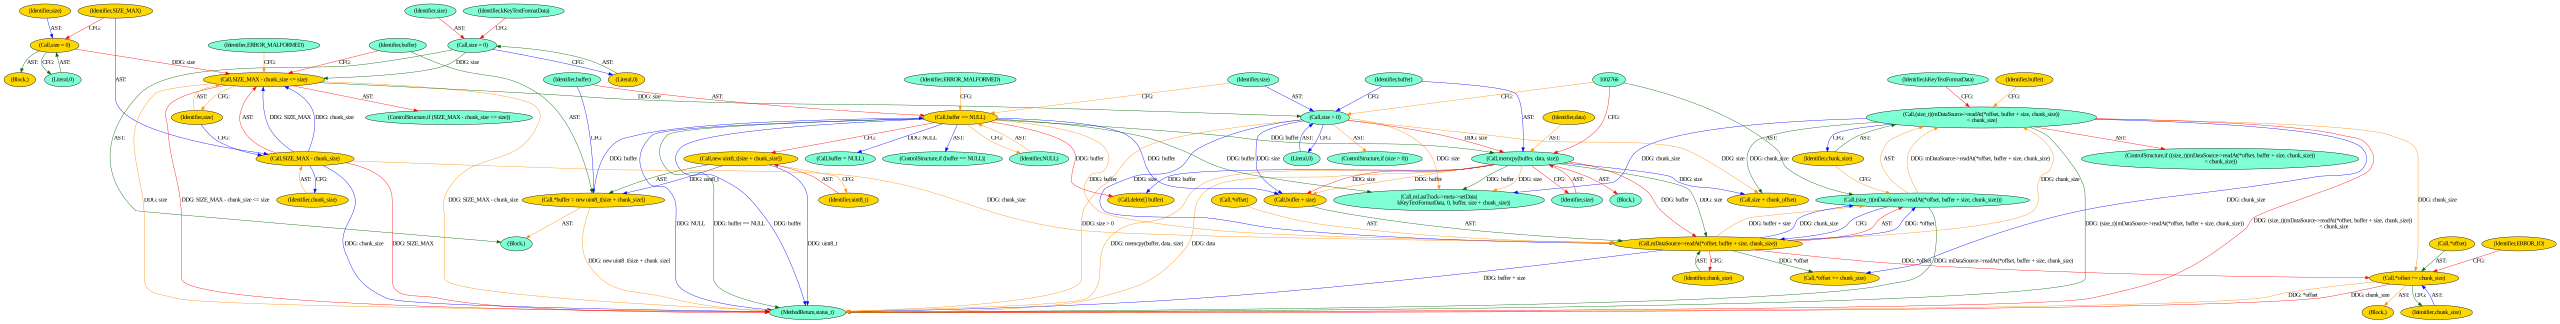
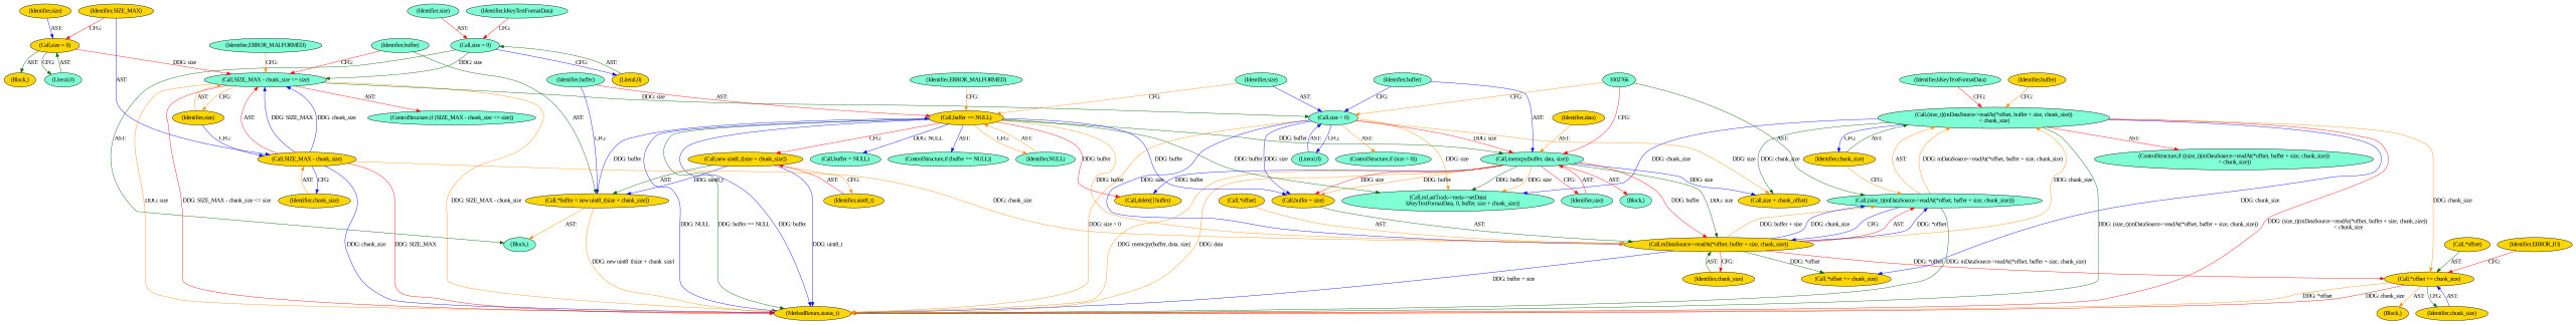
  digraph {
    fontname="Liberation Serif"
    node [fillcolor=aquamarine fontname="Liberation Serif" style=filled]
    edge [color=darkorange fontname="Liberation Serif"]
    n1 [fillcolor=gold label="(Call,*offset += chunk_size)"]
-   n2 [label="(MethodReturn,status_t)"]
+   n2 [fillcolor=gold label="(MethodReturn,status_t)"]
    n3 [fillcolor=gold label="(Identifier,chunk_size)"]
    n4 [fillcolor=gold label="(Block,)"]
    n5 [label="(Call,(size_t)(mDataSource->readAt(*offset, buffer + size, chunk_size))\n < chunk_size)"]
    n6 [fillcolor=gold label="(Identifier,chunk_size)"]
    n7 [fillcolor=gold label="(Call,*offset += chunk_size)"]
    n8 [label="(ControlStructure,if ((size_t)(mDataSource->readAt(*offset, buffer + size, chunk_size))\n < chunk_size))"]
    n9 [fillcolor=gold label="(Call,size + chunk_offset)"]
    n10 [label="(Call,mLastTrack->meta->setData(\n                    kKeyTextFormatData, 0, buffer, size + chunk_size))"]
    n11 [label="(Call,(size_t)(mDataSource->readAt(*offset, buffer + size, chunk_size)))"]
    n12 [fillcolor=gold label="(Call,mDataSource->readAt(*offset, buffer + size, chunk_size))"]
    n13 [fillcolor=gold label="(Identifier,chunk_size)"]
    n14 [label="(Call,memcpy(buffer, data, size))"]
    n15 [label="(Identifier,size)"]
    n16 [label="(Block,)"]
    n17 [fillcolor=gold label="(Call,delete[] buffer)"]
    n18 [fillcolor=gold label="(Call,buffer + size)"]
    n19 [fillcolor=gold label="(Call,buffer == NULL)"]
    n20 [label="(Call,buffer = NULL)"]
    n21 [label="(ControlStructure,if (buffer == NULL))"]
    n22 [label="(Identifier,NULL)"]
    n23 [fillcolor=gold label="(Call,new uint8_t[size + chunk_size])"]
    n24 [fillcolor=gold label="(Call,*buffer = new uint8_t[size + chunk_size])"]
    n25 [label="(Block,)"]
    n26 [fillcolor=gold label="(Identifier,uint8_t)"]
    n27 [label="(Call,size > 0)"]
    n28 [label="(Literal,0)"]
    n29 [label="(ControlStructure,if (size > 0))"]
-   n30 [fillcolor=gold label="(Call,SIZE_MAX - chunk_size <= size)"]
+   n30 [label="(Call,SIZE_MAX - chunk_size <= size)"]
    n31 [label="(ControlStructure,if (SIZE_MAX - chunk_size <= size))"]
    n32 [fillcolor=gold label="(Identifier,size)"]
    n33 [fillcolor=gold label="(Call,SIZE_MAX - chunk_size)"]
    n34 [fillcolor=gold label="(Identifier,chunk_size)"]
    n35 [fillcolor=gold label="(Call,size = 0)"]
    n36 [fillcolor=gold label="(Block,)"]
    n37 [label="(Literal,0)"]
    n38 [label="(Call,size = 0)"]
    n39 [fillcolor=gold label="(Literal,0)"]
    n40 [label="(Identifier,kKeyTextFormatData)"]
    n41 [fillcolor=gold label="(Identifier,buffer)"]
    n42 [label="(Identifier,ERROR_MALFORMED)"]
    n43 [label="(Identifier,buffer)"]
    n44 [fillcolor=gold label="(Identifier,SIZE_MAX)"]
    n45 [fillcolor=gold label="(Call,*offset)"]
    n46 [fillcolor=gold label="(Call,*offset)"]
    n47 [fillcolor=gold label="(Identifier,data)"]
    n48 [label="(Identifier,ERROR_MALFORMED)"]
    n49 [fillcolor=gold label="(Identifier,ERROR_IO)"]
    n50 [label="(Identifier,buffer)"]
    n51 [label="(Identifier,kKeyTextFormatData)"]
    n52 [label="(Identifier,size)"]
    n53 [label="(Identifier,buffer)"]
    n54 [fillcolor=gold label="(Identifier,size)"]
    n55 [label="(Identifier,size)"]
    1002766
    n1 -> n2 [label="DDG: *offset"]
    n1 -> n2 [color=red label="DDG: chunk_size"]
    n1 -> n3 [color=darkgreen label="CFG: "]
    n1 -> n4 [label="AST: "]
    n3 -> n1 [color=blue label="AST: "]
    n5 -> n1 [label="DDG: chunk_size"]
    n5 -> n2 [color=red label="DDG: (size_t)(mDataSource->readAt(*offset, buffer + size, chunk_size))\n < chunk_size"]
    n5 -> n2 [color=darkgreen label="DDG: (size_t)(mDataSource->readAt(*offset, buffer + size, chunk_size))"]
    n5 -> n6 [color=blue label="CFG: "]
    n5 -> n7 [color=blue label="DDG: chunk_size"]
    n5 -> n8 [color=red label="AST: "]
    n5 -> n9 [color=darkgreen label="DDG: chunk_size"]
    n5 -> n10 [color=blue label="DDG: chunk_size"]
    n6 -> n5 [color=darkgreen label="AST: "]
    n6 -> n11 [label="CFG: "]
    n11 -> n2 [color=darkgreen label="DDG: mDataSource->readAt(*offset, buffer + size, chunk_size)"]
    n11 -> n5 [label="AST: "]
    n11 -> n5 [label="DDG: mDataSource->readAt(*offset, buffer + size, chunk_size)"]
    n11 -> n12 [color=blue label="CFG: "]
    n12 -> n1 [color=red label="DDG: *offset"]
    n12 -> n2 [color=blue label="DDG: buffer + size"]
    n12 -> n5 [label="DDG: chunk_size"]
    n12 -> n7 [color=darkgreen label="DDG: *offset"]
    n12 -> n11 [color=red label="AST: "]
    n12 -> n11 [color=blue label="DDG: *offset"]
    n12 -> n11 [label="DDG: buffer + size"]
    n12 -> n11 [color=blue label="DDG: chunk_size"]
    n12 -> n13 [color=red label="CFG: "]
    n13 -> n12 [color=darkgreen label="AST: "]
    n14 -> n2 [label="DDG: memcpy(buffer, data, size)"]
    n14 -> n2 [label="DDG: data"]
    n14 -> n9 [color=blue label="DDG: size"]
    n14 -> n10 [color=darkgreen label="DDG: buffer"]
    n14 -> n10 [label="DDG: size"]
    n14 -> n12 [color=red label="DDG: buffer"]
    n14 -> n12 [color=darkgreen label="DDG: size"]
    n14 -> n15 [color=red label="CFG: "]
    n14 -> n16 [color=red label="AST: "]
    n14 -> n17 [color=blue label="DDG: buffer"]
    n14 -> n18 [label="DDG: buffer"]
    n14 -> n18 [color=red label="DDG: size"]
    n15 -> n14 [color=red label="AST: "]
    n18 -> n12 [color=darkgreen label="AST: "]
    n19 -> n2 [color=blue label="DDG: NULL"]
    n19 -> n2 [color=darkgreen label="DDG: buffer == NULL"]
    n19 -> n2 [color=blue label="DDG: buffer"]
    n19 -> n10 [color=darkgreen label="DDG: buffer"]
    n19 -> n12 [label="DDG: buffer"]
    n19 -> n14 [color=darkgreen label="DDG: buffer"]
    n19 -> n17 [color=red label="DDG: buffer"]
    n19 -> n18 [color=blue label="DDG: buffer"]
    n19 -> n20 [color=blue label="DDG: NULL"]
    n19 -> n21 [color=blue label="AST: "]
    n19 -> n22 [label="CFG: "]
    n19 -> n23 [color=red label="CFG: "]
    n22 -> n19 [label="AST: "]
    n23 -> n2 [color=blue label="DDG: uint8_t"]
    n23 -> n24 [color=darkgreen label="AST: "]
    n23 -> n24 [color=blue label="DDG: uint8_t"]
    n23 -> n26 [label="CFG: "]
    n24 -> n2 [label="DDG: new uint8_t[size + chunk_size]"]
    n24 -> n19 [color=blue label="DDG: buffer"]
    n24 -> n25 [label="AST: "]
    n26 -> n23 [color=red label="AST: "]
    n27 -> n2 [label="DDG: size > 0"]
    n27 -> n9 [label="DDG: size"]
    n27 -> n10 [label="DDG: size"]
    n27 -> n12 [color=blue label="DDG: size"]
    n27 -> n14 [color=red label="DDG: size"]
    n27 -> n18 [color=blue label="DDG: size"]
    n27 -> n28 [color=blue label="CFG: "]
    n27 -> n29 [label="AST: "]
    n28 -> n27 [color=blue label="AST: "]
    n30 -> n2 [label="DDG: SIZE_MAX - chunk_size"]
    n30 -> n2 [label="DDG: size"]
    n30 -> n2 [color=red label="DDG: SIZE_MAX - chunk_size <= size"]
    n30 -> n27 [color=darkgreen label="DDG: size"]
    n30 -> n31 [color=red label="AST: "]
    n30 -> n32 [label="CFG: "]
    n32 -> n30 [label="AST: "]
    n32 -> n33 [color=blue label="CFG: "]
    n33 -> n2 [color=blue label="DDG: chunk_size"]
    n33 -> n2 [color=red label="DDG: SIZE_MAX"]
    n33 -> n12 [label="DDG: chunk_size"]
    n33 -> n30 [color=red label="AST: "]
    n33 -> n30 [color=blue label="DDG: SIZE_MAX"]
    n33 -> n30 [color=blue label="DDG: chunk_size"]
    n33 -> n34 [color=blue label="CFG: "]
    n34 -> n33 [label="AST: "]
    n35 -> n30 [color=red label="DDG: size"]
    n35 -> n36 [color=darkgreen label="AST: "]
    n35 -> n37 [color=darkgreen label="CFG: "]
    n37 -> n35 [color=darkgreen label="AST: "]
    n38 -> n25 [color=darkgreen label="AST: "]
    n38 -> n30 [color=darkgreen label="DDG: size"]
    n38 -> n39 [color=blue label="CFG: "]
    n39 -> n38 [color=darkgreen label="AST: "]
    n40 -> n5 [color=red label="CFG: "]
    n41 -> n5 [label="CFG: "]
    n42 -> n19 [label="CFG: "]
    n43 -> n14 [color=blue label="AST: "]
    n43 -> n27 [color=blue label="CFG: "]
    n44 -> n33 [color=blue label="AST: "]
    n44 -> n35 [color=red label="CFG: "]
    n45 -> n1 [color=darkgreen label="AST: "]
    n46 -> n12 [label="AST: "]
    n47 -> n14 [label="AST: "]
    n48 -> n30 [label="CFG: "]
    n49 -> n1 [color=red label="CFG: "]
    n50 -> n19 [color=red label="AST: "]
    n50 -> n24 [color=blue label="CFG: "]
    n51 -> n38 [color=red label="CFG: "]
    n52 -> n38 [color=red label="AST: "]
    n53 -> n24 [color=darkgreen label="AST: "]
    n53 -> n30 [color=red label="CFG: "]
    n54 -> n35 [color=blue label="AST: "]
    n55 -> n19 [label="CFG: "]
    n55 -> n27 [color=blue label="AST: "]
    1002766 -> n11 [color=darkgreen label="AST: "]
    1002766 -> n14 [color=red label="CFG: "]
    1002766 -> n27 [label="CFG: "]
  }
